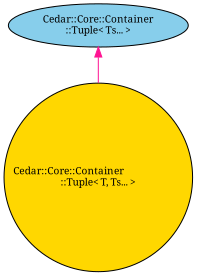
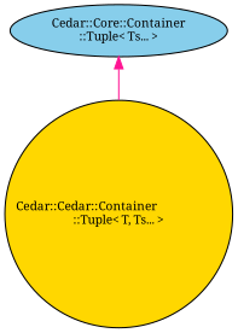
  digraph {
    fontname="Noto Serif"
    node [color=black fontname="Noto Serif" fontsize=10 style=filled]
-   n1 [fillcolor=gold fontcolor=black height=0.2 label="Cedar::Core::Container\l::Tuple\< T, Ts... \>" shape=circle width=0.4]
+   n1 [fillcolor=gold fontcolor=black height=0.2 label="Cedar::Cedar::Container\l::Tuple\< T, Ts... \>" shape=circle width=0.4]
    n2 [fillcolor=skyblue height=0.2 label="Cedar::Core::Container\l::Tuple\< Ts... \>" shape=ellipse width=0.4]
    n2 -> n1 [color=deeppink dir=back fontname="Noto Serif" fontsize=10 labelfontname=Helvetica labelfontsize=10 style=solid]
  }
